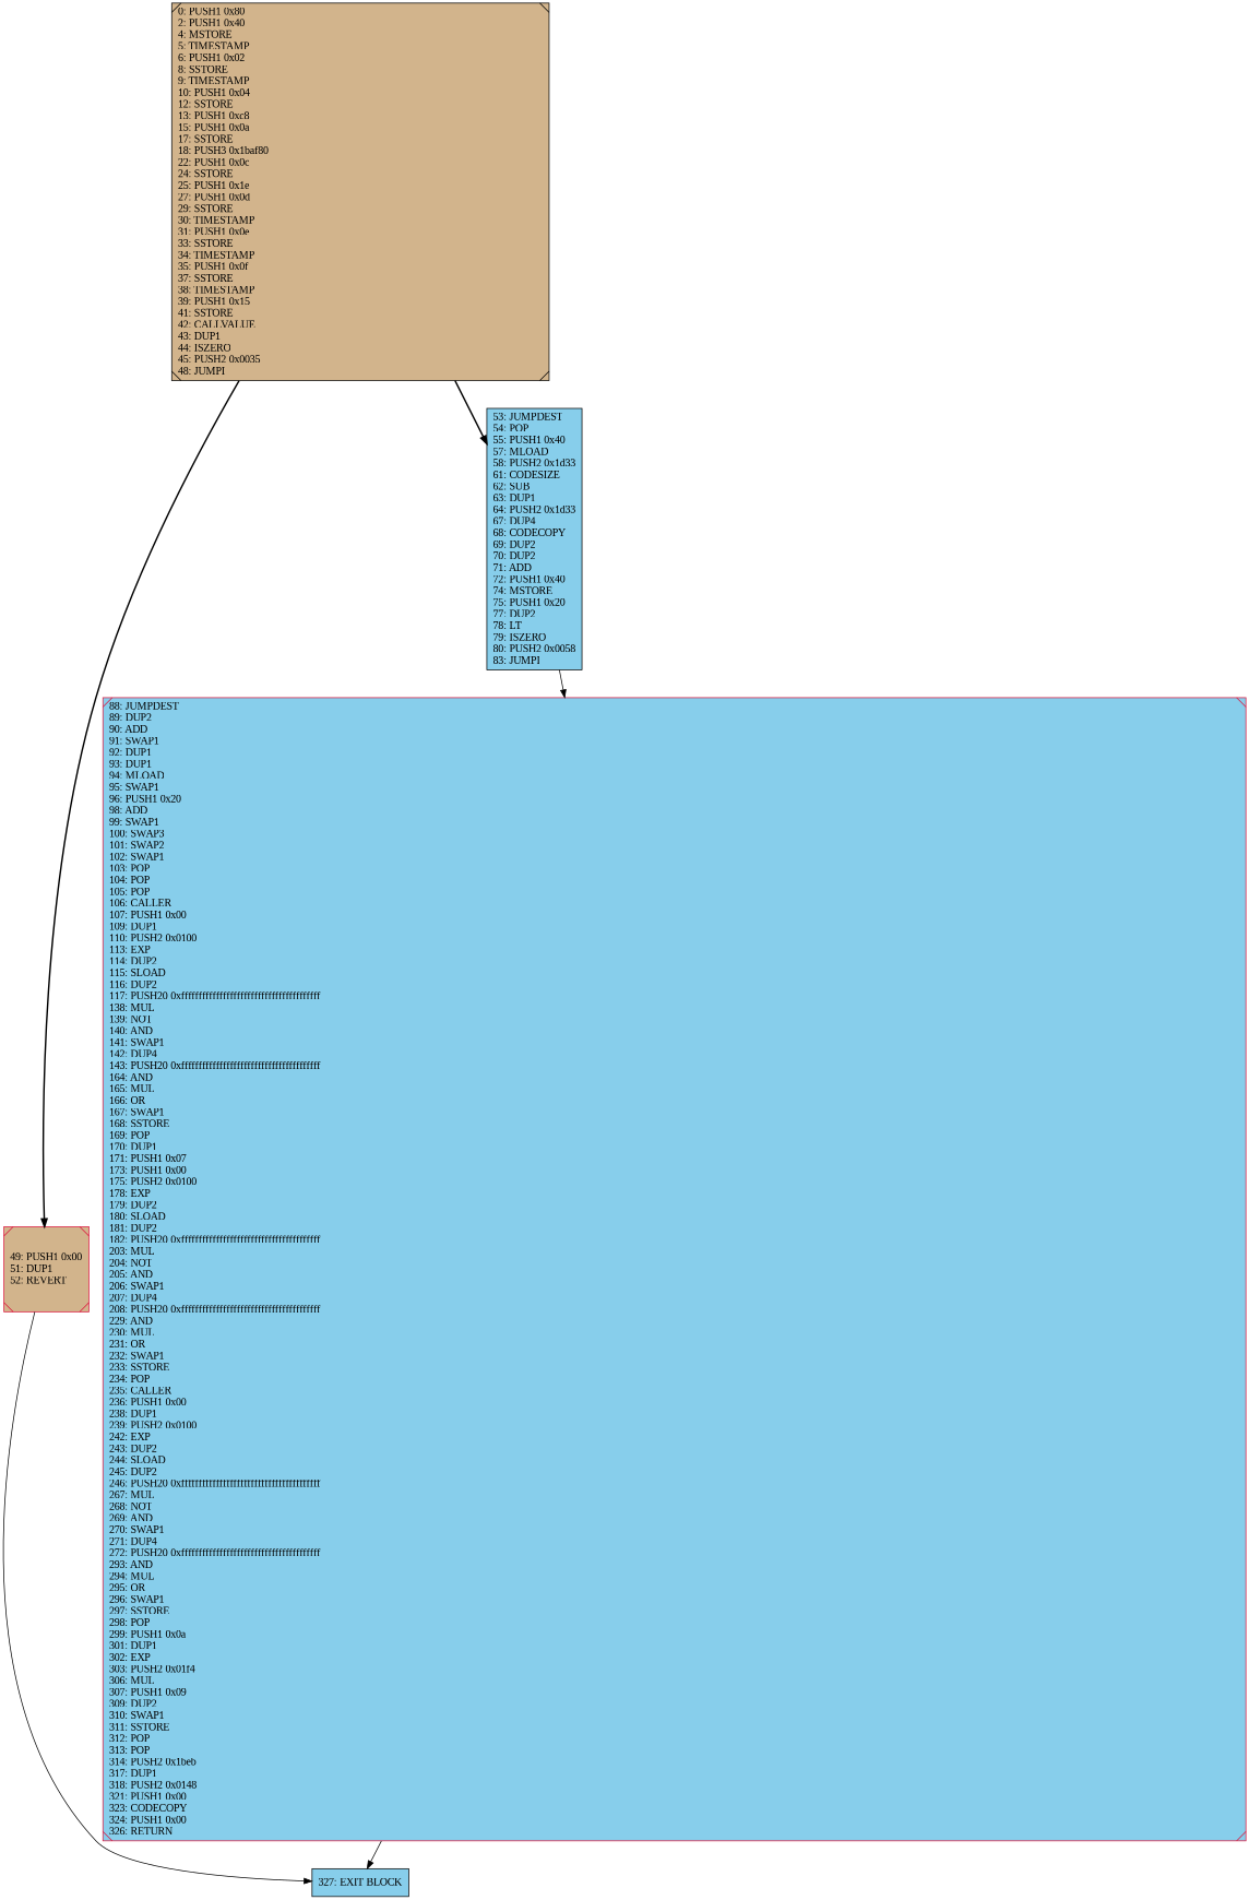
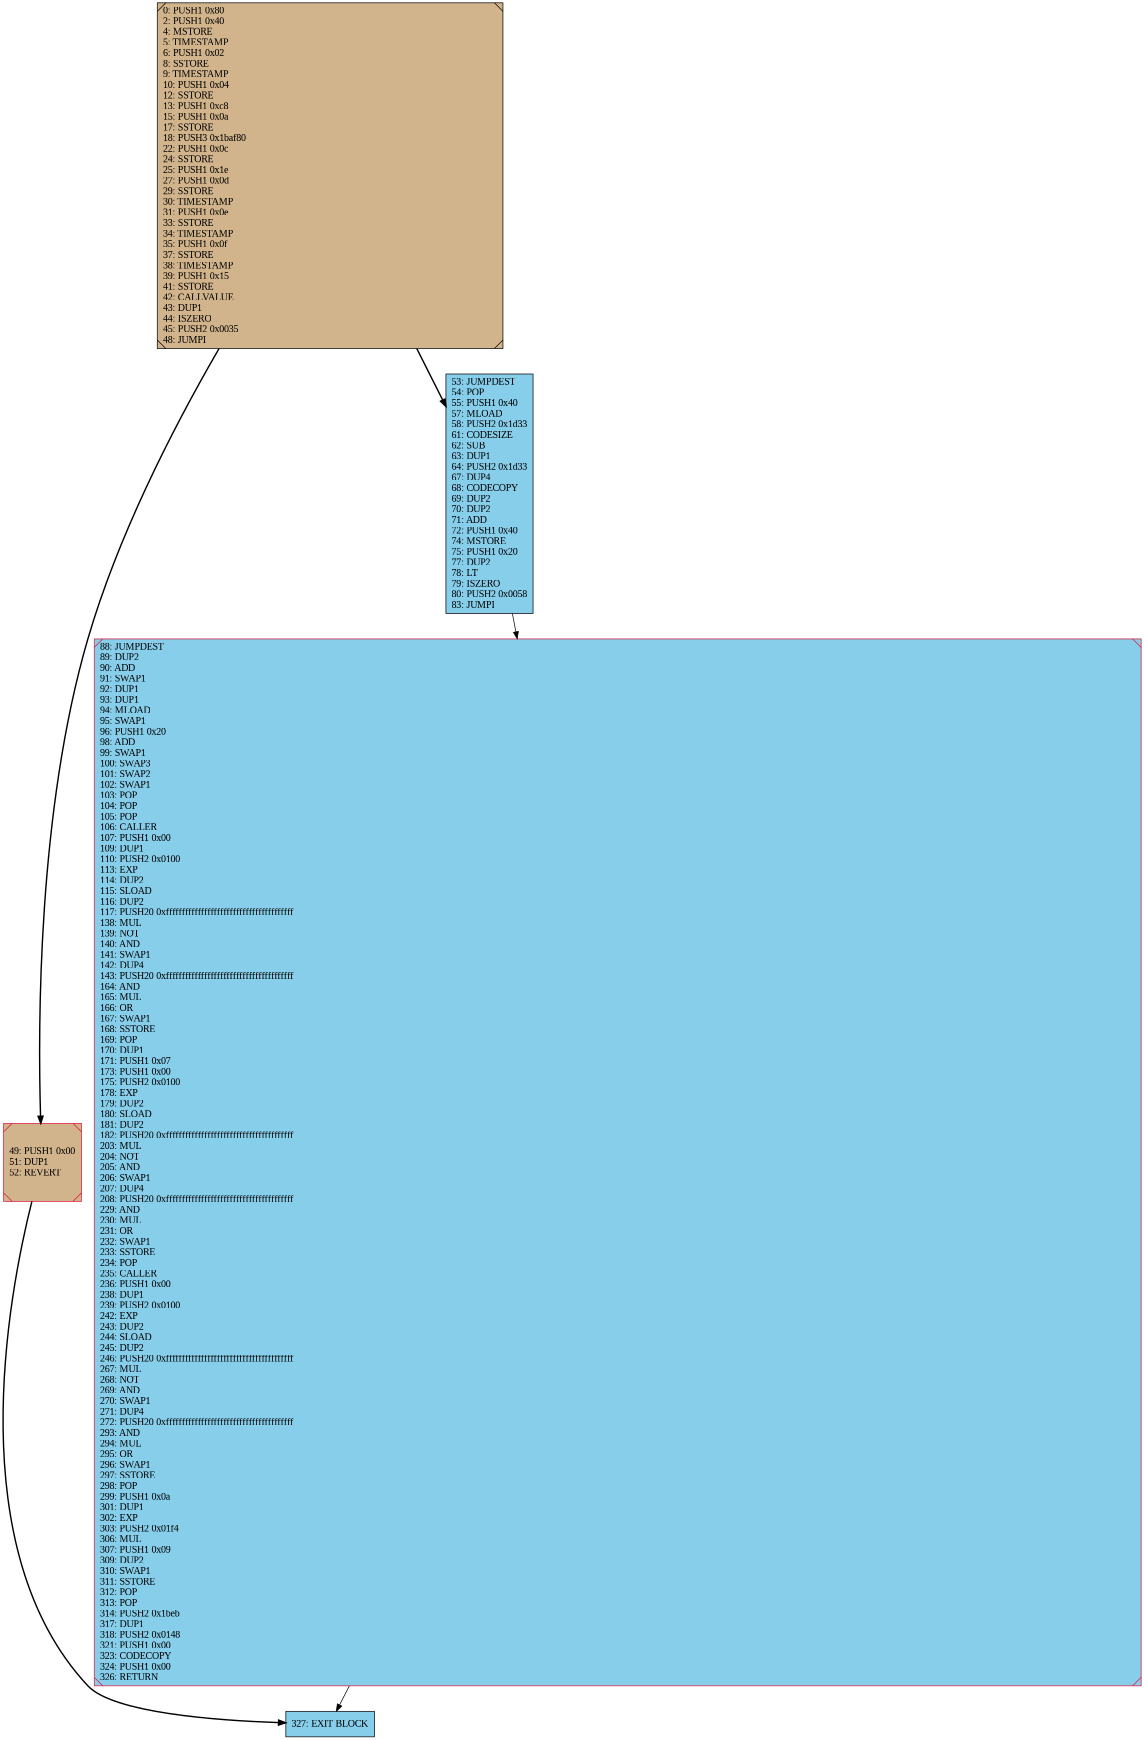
  digraph {
    fontname="Liberation Serif"
    rankdir=UD
    node [color=black fillcolor=skyblue fontcolor=black fontname="Liberation Serif" shape=Msquare style=filled]
    edge [fontname="Liberation Serif" style=solid]
    n1 [color=crimson fillcolor=tan label="49: PUSH1 0x00\l51: DUP1\l52: REVERT\l"]
    n2 [label="327: EXIT BLOCK\l" shape=box]
    n3 [color=crimson label="88: JUMPDEST\l89: DUP2\l90: ADD\l91: SWAP1\l92: DUP1\l93: DUP1\l94: MLOAD\l95: SWAP1\l96: PUSH1 0x20\l98: ADD\l99: SWAP1\l100: SWAP3\l101: SWAP2\l102: SWAP1\l103: POP\l104: POP\l105: POP\l106: CALLER\l107: PUSH1 0x00\l109: DUP1\l110: PUSH2 0x0100\l113: EXP\l114: DUP2\l115: SLOAD\l116: DUP2\l117: PUSH20 0xffffffffffffffffffffffffffffffffffffffff\l138: MUL\l139: NOT\l140: AND\l141: SWAP1\l142: DUP4\l143: PUSH20 0xffffffffffffffffffffffffffffffffffffffff\l164: AND\l165: MUL\l166: OR\l167: SWAP1\l168: SSTORE\l169: POP\l170: DUP1\l171: PUSH1 0x07\l173: PUSH1 0x00\l175: PUSH2 0x0100\l178: EXP\l179: DUP2\l180: SLOAD\l181: DUP2\l182: PUSH20 0xffffffffffffffffffffffffffffffffffffffff\l203: MUL\l204: NOT\l205: AND\l206: SWAP1\l207: DUP4\l208: PUSH20 0xffffffffffffffffffffffffffffffffffffffff\l229: AND\l230: MUL\l231: OR\l232: SWAP1\l233: SSTORE\l234: POP\l235: CALLER\l236: PUSH1 0x00\l238: DUP1\l239: PUSH2 0x0100\l242: EXP\l243: DUP2\l244: SLOAD\l245: DUP2\l246: PUSH20 0xffffffffffffffffffffffffffffffffffffffff\l267: MUL\l268: NOT\l269: AND\l270: SWAP1\l271: DUP4\l272: PUSH20 0xffffffffffffffffffffffffffffffffffffffff\l293: AND\l294: MUL\l295: OR\l296: SWAP1\l297: SSTORE\l298: POP\l299: PUSH1 0x0a\l301: DUP1\l302: EXP\l303: PUSH2 0x01f4\l306: MUL\l307: PUSH1 0x09\l309: DUP2\l310: SWAP1\l311: SSTORE\l312: POP\l313: POP\l314: PUSH2 0x1beb\l317: DUP1\l318: PUSH2 0x0148\l321: PUSH1 0x00\l323: CODECOPY\l324: PUSH1 0x00\l326: RETURN\l"]
    n4 [fillcolor=tan label="0: PUSH1 0x80\l2: PUSH1 0x40\l4: MSTORE\l5: TIMESTAMP\l6: PUSH1 0x02\l8: SSTORE\l9: TIMESTAMP\l10: PUSH1 0x04\l12: SSTORE\l13: PUSH1 0xc8\l15: PUSH1 0x0a\l17: SSTORE\l18: PUSH3 0x1baf80\l22: PUSH1 0x0c\l24: SSTORE\l25: PUSH1 0x1e\l27: PUSH1 0x0d\l29: SSTORE\l30: TIMESTAMP\l31: PUSH1 0x0e\l33: SSTORE\l34: TIMESTAMP\l35: PUSH1 0x0f\l37: SSTORE\l38: TIMESTAMP\l39: PUSH1 0x15\l41: SSTORE\l42: CALLVALUE\l43: DUP1\l44: ISZERO\l45: PUSH2 0x0035\l48: JUMPI\l"]
    n5 [label="53: JUMPDEST\l54: POP\l55: PUSH1 0x40\l57: MLOAD\l58: PUSH2 0x1d33\l61: CODESIZE\l62: SUB\l63: DUP1\l64: PUSH2 0x1d33\l67: DUP4\l68: CODECOPY\l69: DUP2\l70: DUP2\l71: ADD\l72: PUSH1 0x40\l74: MSTORE\l75: PUSH1 0x20\l77: DUP2\l78: LT\l79: ISZERO\l80: PUSH2 0x0058\l83: JUMPI\l" shape=box]
-   n1 -> n2
+   n1 -> n2 [style=bold]
    n3 -> n2
    n4 -> n1 [style=bold]
    n4 -> n5 [style=bold]
    n5 -> n3
  }
